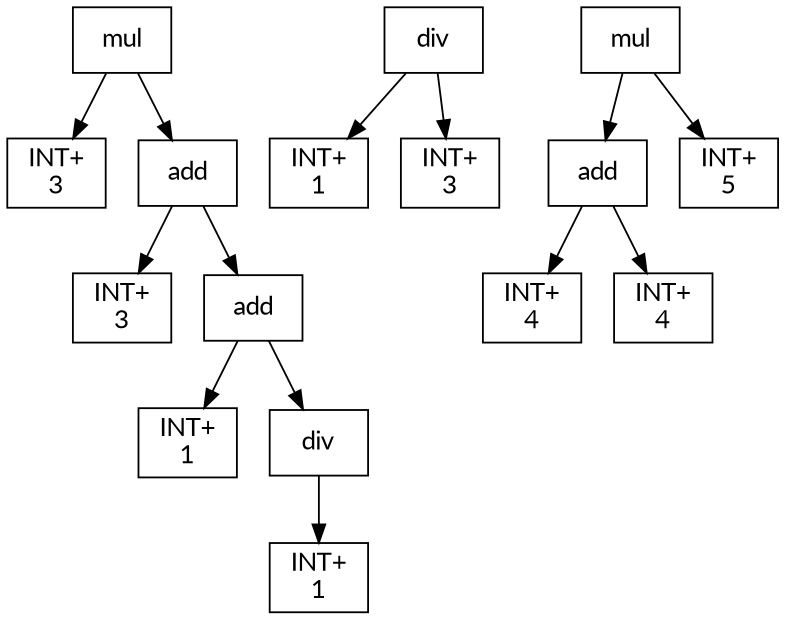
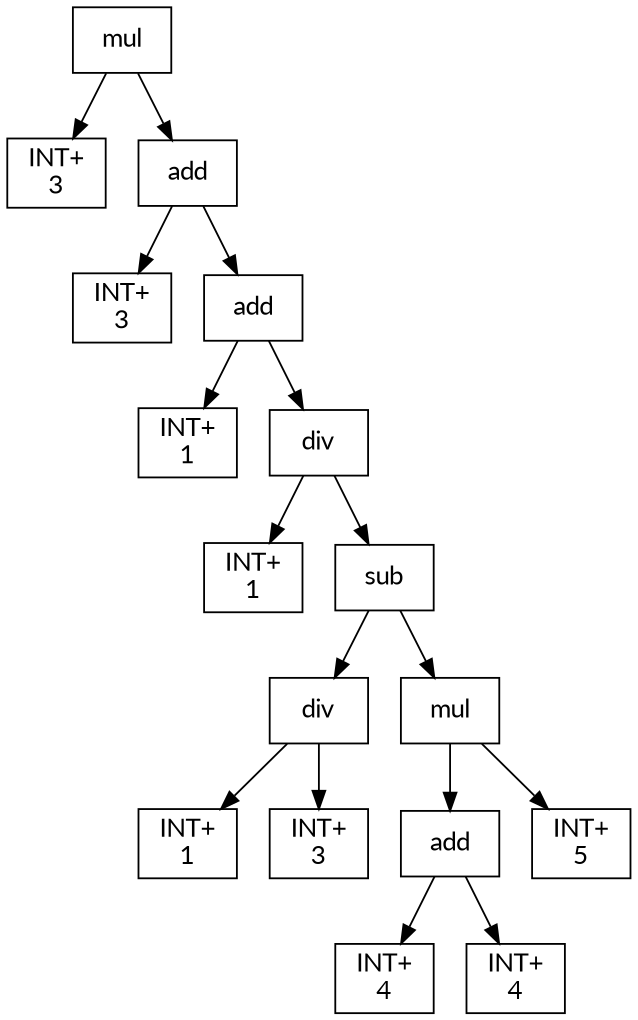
  digraph {
    fontname=Lato
    node [shape=box fontname=Lato]
    edge [fontname=Lato]
    n1 [label=mul]
    n2 [label="INT+\n3"]
    n3 [label=add]
    n4 [label="INT+\n3"]
    n5 [label=add]
    n6 [label="INT+\n1"]
    n7 [label=div]
    n8 [label="INT+\n1"]
+   n9 [label=sub]
    n10 [label=div]
    n11 [label=mul]
    n12 [label="INT+\n1"]
    n13 [label="INT+\n3"]
    n14 [label=add]
    n15 [label="INT+\n5"]
    n16 [label="INT+\n4"]
    n17 [label="INT+\n4"]
    n1 -> n2
    n1 -> n3
    n3 -> n4
    n3 -> n5
    n5 -> n6
    n5 -> n7
    n7 -> n8
+   n7 -> n9
+   n9 -> n10
+   n9 -> n11
    n10 -> n12
    n10 -> n13
    n11 -> n14
    n11 -> n15
    n14 -> n16
    n14 -> n17
  }
